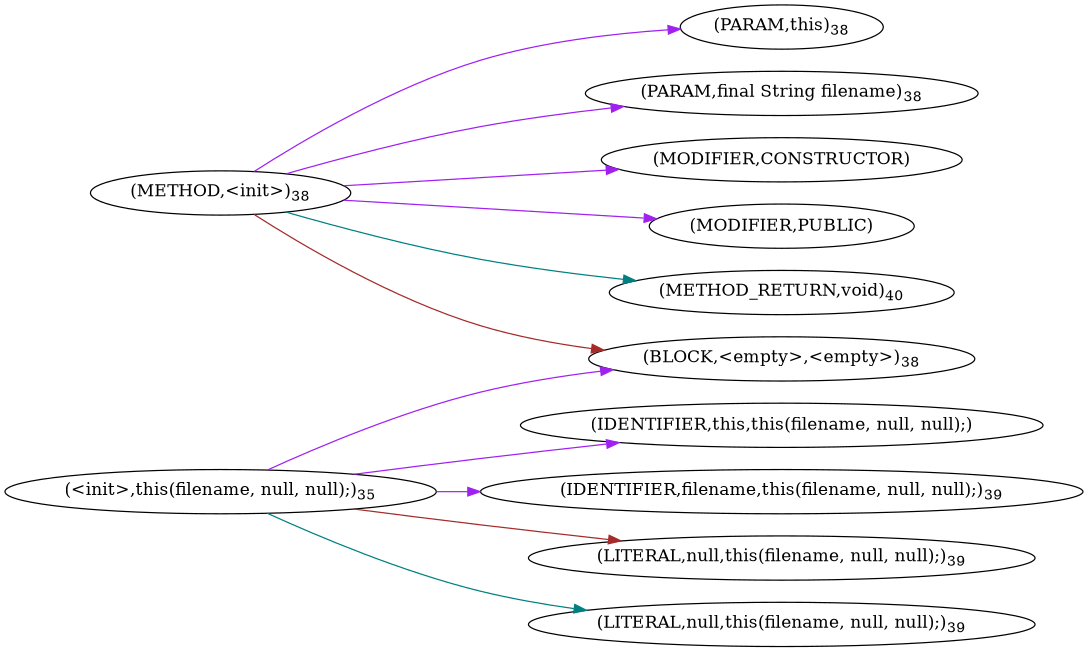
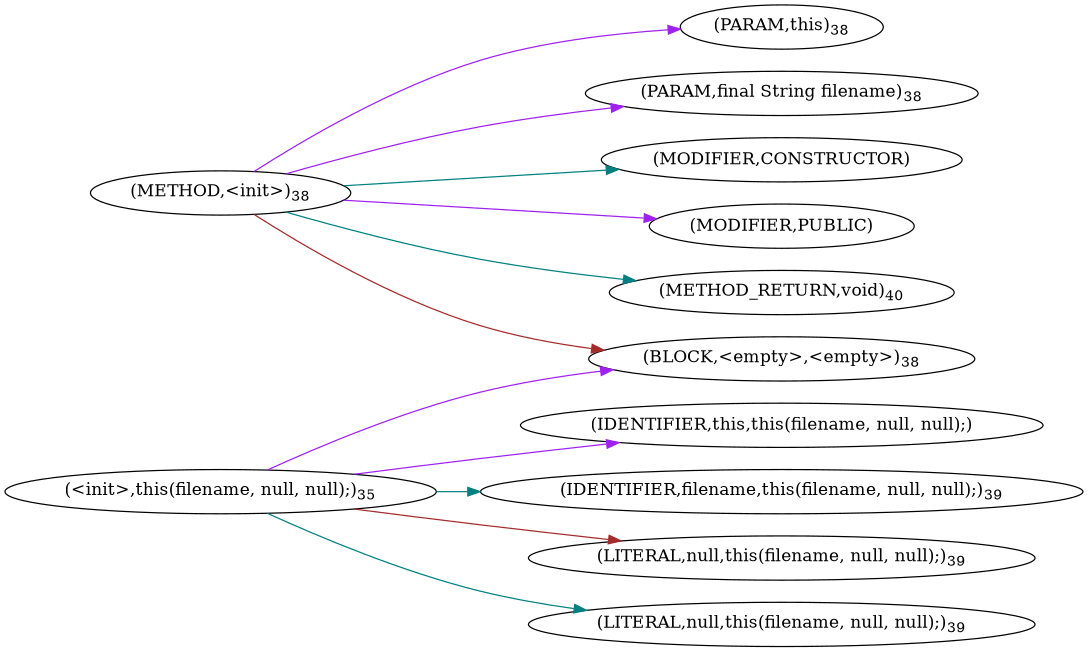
  digraph {
    rankdir=LR
    edge [color=purple]
    n1 [label=<(METHOD,&lt;init&gt;)<SUB>38</SUB>>]
    n2 [label=<(PARAM,this)<SUB>38</SUB>>]
    n3 [label=<(PARAM,final String filename)<SUB>38</SUB>>]
    n4 [label=<(BLOCK,&lt;empty&gt;,&lt;empty&gt;)<SUB>38</SUB>>]
    n5 [label=<(MODIFIER,CONSTRUCTOR)>]
    n6 [label=<(MODIFIER,PUBLIC)>]
    n7 [label=<(METHOD_RETURN,void)<SUB>40</SUB>>]
    n8 [label=<(&lt;init&gt;,this(filename, null, null);)<SUB>35</SUB>>]
    n9 [label=<(IDENTIFIER,this,this(filename, null, null);)>]
    n10 [label=<(IDENTIFIER,filename,this(filename, null, null);)<SUB>39</SUB>>]
    n11 [label=<(LITERAL,null,this(filename, null, null);)<SUB>39</SUB>>]
    n12 [label=<(LITERAL,null,this(filename, null, null);)<SUB>39</SUB>>]
    n1 -> n2
    n1 -> n3
    n1 -> n4 [color=brown]
-   n1 -> n5
+   n1 -> n5 [color=teal]
    n1 -> n6
    n1 -> n7 [color=teal]
    n8 -> n4
    n8 -> n9
-   n8 -> n10
+   n8 -> n10 [color=teal]
    n8 -> n11 [color=brown]
    n8 -> n12 [color=teal]
  }
